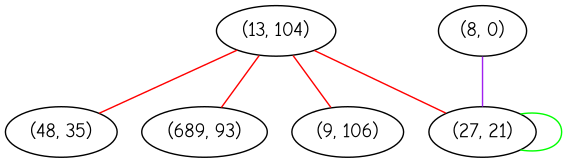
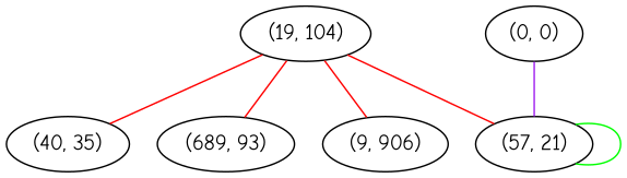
  graph {
    fontname="Comic Neue"
    node [fontname="Comic Neue"]
    edge [color=red fontname="Comic Neue" weight=1]
-   "(19, 104)" [label="(13, 104)"]
-   "(40, 35)" [label="(48, 35)"]
+   "(19, 104)"
+   "(40, 35)"
    n3 [label="(689, 93)"]
-   "(9, 106)"
-   "(27, 21)"
-   "(0, 0)" [label="(8, 0)"]
+   "(9, 106)" [label="(9, 906)"]
+   "(27, 21)" [label="(57, 21)"]
+   "(0, 0)"
    "(19, 104)" -- "(40, 35)"
    "(19, 104)" -- n3
    "(19, 104)" -- "(9, 106)"
    "(19, 104)" -- "(27, 21)"
    "(27, 21)" -- "(27, 21)" [color=green weight=2]
    "(0, 0)" -- "(27, 21)" [color=purple weight=4]
  }
